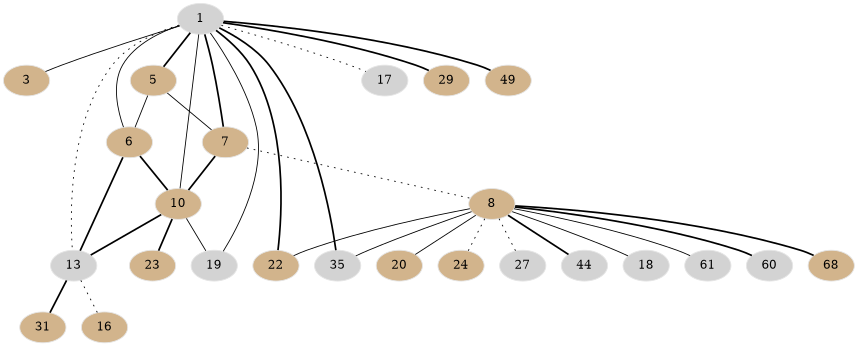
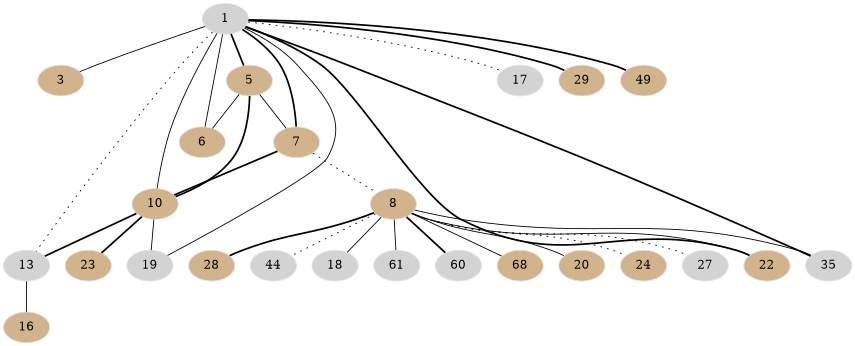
  graph {
    node [color=gray90 fillcolor=tan style=filled]
    edge [style=bold]
    1 [fillcolor=lightgrey super="+2+33+42+46+54"]
    3
    5 [super="+47"]
    6
    7 [super="+9+55"]
    10 [super="+66+11+12"]
    13 [fillcolor=lightgrey super="+21+60+57+14+38+15"]
    17 [fillcolor=lightgrey super="+30"]
    19 [fillcolor=lightgrey super="+50"]
    22 [super="+53"]
    29
    49
    35 [fillcolor=lightgrey]
    8
    23 [super="+51+43"]
-   31
    16
    20
    24
    27 [fillcolor=lightgrey super="+63"]
+   28
    44 [fillcolor=lightgrey]
    n23 [fillcolor=lightgrey label=18]
    61 [fillcolor=lightgrey]
    n25 [fillcolor=lightgrey label=60]
    68
    1 -- 3 [style=solid weight=2]
    1 -- 5
    1 -- 6 [style=solid]
    1 -- 7
    1 -- 10 [style=solid weight=2]
    1 -- 13 [style=dotted weight=3]
    1 -- 17 [style=dotted]
    1 -- 19 [style=solid]
    1 -- 22
    1 -- 29
    1 -- 49
    1 -- 35
    5 -- 6 [style=solid]
    5 -- 7 [style=solid]
-   6 -- 10
-   6 -- 13
+   5 -- 10
    7 -- 10
    7 -- 8 [style=dotted weight=2]
    10 -- 13
    10 -- 19 [style=solid]
    10 -- 23
-   13 -- 31
-   13 -- 16 [style=dotted]
+   13 -- 16 [style=solid]
    8 -- 22 [style=solid]
    8 -- 35 [style=solid]
    8 -- 20 [style=solid]
    8 -- 24 [style=dotted]
    8 -- 27 [style=dotted]
-   8 -- 44
+   8 -- 28
+   8 -- 44 [style=dotted]
    8 -- n23 [style=solid]
    8 -- 61 [style=solid]
    8 -- n25
-   8 -- 68
+   8 -- 68 [style=solid]
  }
